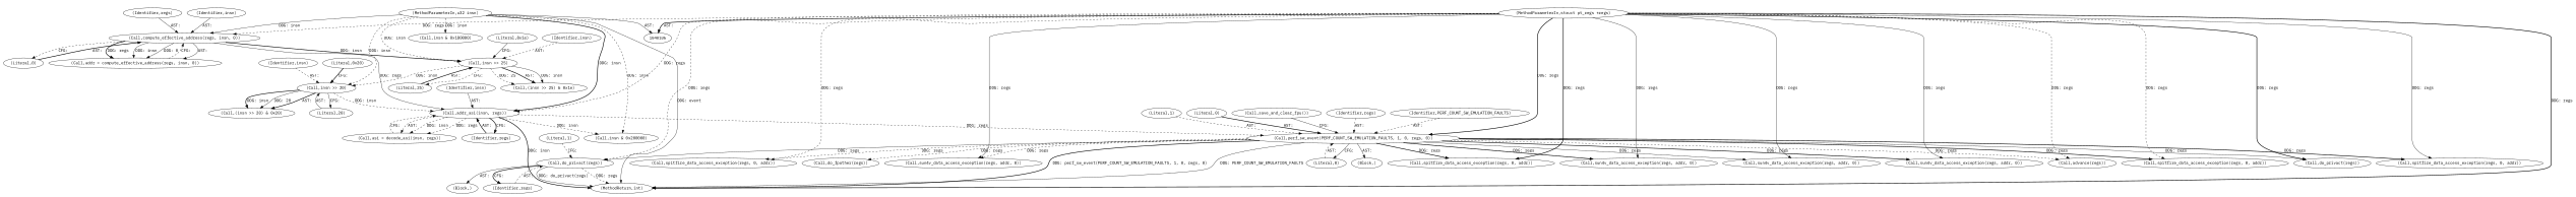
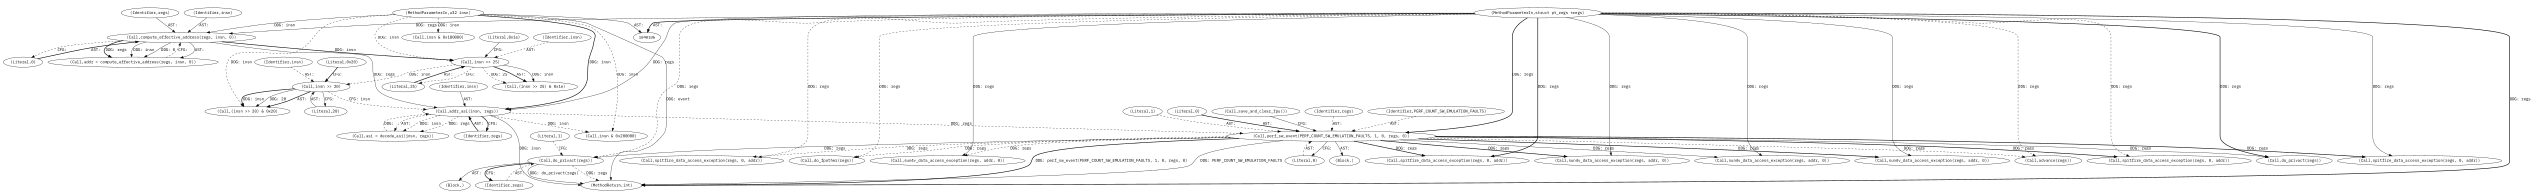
  digraph {
    fontname="IBM Plex Mono"
    node [fontname="IBM Plex Mono"]
    edge [fontname="IBM Plex Mono" style=dashed]
    n1 [label="(Call,do_privact(regs))"]
    n2 [label="(Identifier,regs)"]
    n3 [label="(Block,)"]
    n4 [label="(MethodReturn,int)"]
    n5 [label="(Call,perf_sw_event(PERF_COUNT_SW_EMULATION_FAULTS, 1, 0, regs, 0))"]
    n6 [label="(Call,do_privact(regs))"]
    n7 [label="(Block,)"]
    n8 [label="(Literal,0)"]
    n9 [label="(Call,spitfire_data_access_exception(regs, 0, addr))"]
    n10 [label="(Call,sun4v_data_access_exception(regs, addr, 0))"]
    n11 [label="(Call,spitfire_data_access_exception(regs, 0, addr))"]
    n12 [label="(Call,sun4v_data_access_exception(regs, addr, 0))"]
    n13 [label="(Call,sun4v_data_access_exception(regs, addr, 0))"]
    n14 [label="(Call,sun4v_data_access_exception(regs, addr, 0))"]
    n15 [label="(Call,spitfire_data_access_exception(regs, 0, addr))"]
    n16 [label="(Call,do_fpother(regs))"]
    n17 [label="(Call,spitfire_data_access_exception(regs, 0, addr))"]
    n18 [label="(Call,advance(regs))"]
    n19 [label="(Call,addr_asi(insn, regs))"]
    n20 [label="(Identifier,regs)"]
    n21 [label="(Call,asi = decode_asi(insn, regs))"]
    n22 [label="(Call,insn & 0x200000)"]
    n23 [label="(Call,insn >> 20)"]
    n24 [label="(Literal,20)"]
    n25 [label="(Call,(insn >> 20) & 0x20)"]
    n26 [label="(Call,insn >> 25)"]
    n27 [label="(Call,(insn >> 25) & 0x1e)"]
    n28 [label="(Literal,25)"]
    n29 [label="(Call,compute_effective_address(regs, insn, 0))"]
    n30 [label="(Literal,0)"]
    n31 [label="(Call,addr = compute_effective_address(regs, insn, 0))"]
    n32 [label="(MethodParameterIn,struct pt_regs *regs)"]
    n33 [label=1040106]
    n34 [label="(MethodParameterIn,u32 insn)"]
    n35 [label="(Call,insn & 0x180000)"]
    n36 [label="(Literal,8x1e)"]
    n37 [label="(Identifier,regs)"]
    n38 [label="(Identifier,insn)"]
    n39 [label="(Identifier,insn)"]
    n40 [label="(Literal,0x20)"]
    n41 [label="(Identifier,PERF_COUNT_SW_EMULATION_FAULTS)"]
    n42 [label="(Literal,1)"]
    n43 [label="(Literal,0)"]
    n44 [label="(Identifier,regs)"]
    n45 [label="(Call,save_and_clear_fpu())"]
    n46 [label="(Literal,1)"]
    n47 [label="(Identifier,insn)"]
    n48 [label="(Identifier,insn)"]
    n1 -> n2 [label="CFG: " style=bold]
    n1 -> n3 [label="AST: " style=solid]
    n1 -> n4 [label="DDG: regs"]
    n1 -> n4 [label="DDG: do_privact(regs)" style=solid]
    n2 -> n1 [label="AST: "]
    n5 -> n1 [label="DDG: regs" style=solid]
    n5 -> n4 [label="DDG: PERF_COUNT_SW_EMULATION_FAULTS" style=solid]
    n5 -> n4 [label="DDG: perf_sw_event(PERF_COUNT_SW_EMULATION_FAULTS, 1, 0, regs, 0)" style=bold]
    n5 -> n6 [label="DDG: regs" style=solid]
    n5 -> n7 [label="AST: " style=solid]
    n5 -> n8 [label="CFG: " style=solid]
    n5 -> n9 [label="DDG: regs" style=bold]
    n5 -> n10 [label="DDG: regs" style=solid]
    n5 -> n11 [label="DDG: regs" style=bold]
    n5 -> n12 [label="DDG: regs"]
    n5 -> n13 [label="DDG: regs" style=bold]
    n5 -> n14 [label="DDG: regs" style=bold]
    n5 -> n15 [label="DDG: regs"]
    n5 -> n16 [label="DDG: regs"]
    n5 -> n17 [label="DDG: regs" style=bold]
    n5 -> n18 [label="DDG: regs"]
    n8 -> n5 [label="AST: "]
-   n19 -> n4 [label="DDG: insn" style=bold]
+   n19 -> n4 [label="DDG: insn" style=solid]
    n19 -> n5 [label="DDG: regs"]
    n19 -> n20 [label="CFG: " style=bold]
    n19 -> n21 [label="AST: "]
    n19 -> n21 [label="DDG: insn"]
    n19 -> n21 [label="DDG: regs"]
    n19 -> n22 [label="DDG: insn"]
    n20 -> n19 [label="AST: " style=bold]
-   n21 -> n19 [label="CFG: "]
-   n23 -> n19 [label="DDG: insn"]
+   n21 -> n19 [label="DDG: "]
+   n23 -> n19 [label="CFG: insn"]
    n23 -> n24 [label="CFG: " style=solid]
    n23 -> n25 [label="AST: " style=bold]
    n23 -> n25 [label="DDG: insn" style=bold]
    n23 -> n25 [label="DDG: 20" style=solid]
    n24 -> n23 [label="AST: " style=solid]
    n26 -> n23 [label="DDG: insn"]
    n26 -> n27 [label="AST: " style=bold]
    n26 -> n27 [label="DDG: insn" style=solid]
    n26 -> n27 [label="DDG: 25"]
    n26 -> n28 [label="CFG: "]
    n28 -> n26 [label="AST: " style=bold]
    n29 -> n19 [label="DDG: regs" style=solid]
    n29 -> n26 [label="DDG: insn" style=bold]
    n29 -> n30 [label="CFG: "]
    n29 -> n31 [label="AST: " style=solid]
    n29 -> n31 [label="DDG: regs" style=bold]
    n29 -> n31 [label="DDG: insn" style=solid]
    n29 -> n31 [label="DDG: 0" style=solid]
    n30 -> n29 [label="AST: " style=bold]
    n31 -> n29 [label="CFG: "]
    n32 -> n1 [label="DDG: regs"]
    n32 -> n4 [label="DDG: regs" style=bold]
    n32 -> n5 [label="DDG: regs" style=bold]
    n32 -> n6 [label="DDG: regs" style=bold]
    n32 -> n9 [label="DDG: regs" style=bold]
    n32 -> n10 [label="DDG: regs" style=solid]
    n32 -> n11 [label="DDG: regs"]
    n32 -> n12 [label="DDG: regs" style=solid]
    n32 -> n13 [label="DDG: regs" style=solid]
    n32 -> n14 [label="DDG: regs" style=solid]
    n32 -> n15 [label="DDG: regs"]
+   n32 -> n16 [label="DDG: regs"]
    n32 -> n17 [label="DDG: regs" style=solid]
    n32 -> n18 [label="DDG: regs"]
-   n32 -> n19 [label="DDG: regs"]
-   n32 -> n29 [label="DDG: regs"]
+   n32 -> n19 [label="DDG: regs" style=solid]
+   n32 -> n29 [label="DDG: regs" style=solid]
    n32 -> n33 [label="AST: " style=bold]
    n34 -> n4 [label="DDG: event" style=solid]
    n34 -> n19 [label="DDG: insn" style=bold]
    n34 -> n22 [label="DDG: insn"]
-   n34 -> n23 [label="DDG: insn"]
+   n34 -> n25 [label="DDG: insn"]
    n34 -> n26 [label="DDG: insn"]
    n34 -> n29 [label="DDG: insn" style=solid]
    n34 -> n33 [label="AST: " style=solid]
    n34 -> n35 [label="DDG: insn"]
    n36 -> n26 [label="CFG: " style=solid]
    n37 -> n5 [label="AST: "]
    n38 -> n23 [label="AST: "]
    n39 -> n19 [label="AST: " style=solid]
    n40 -> n23 [label="CFG: " style=bold]
    n41 -> n5 [label="AST: "]
    n42 -> n5 [label="AST: "]
    n43 -> n5 [label="AST: " style=bold]
    n44 -> n29 [label="AST: " style=solid]
    n45 -> n5 [label="CFG: " style=solid]
    n46 -> n1 [label="CFG: "]
    n47 -> n26 [label="AST: "]
    n48 -> n29 [label="AST: " style=solid]
  }
